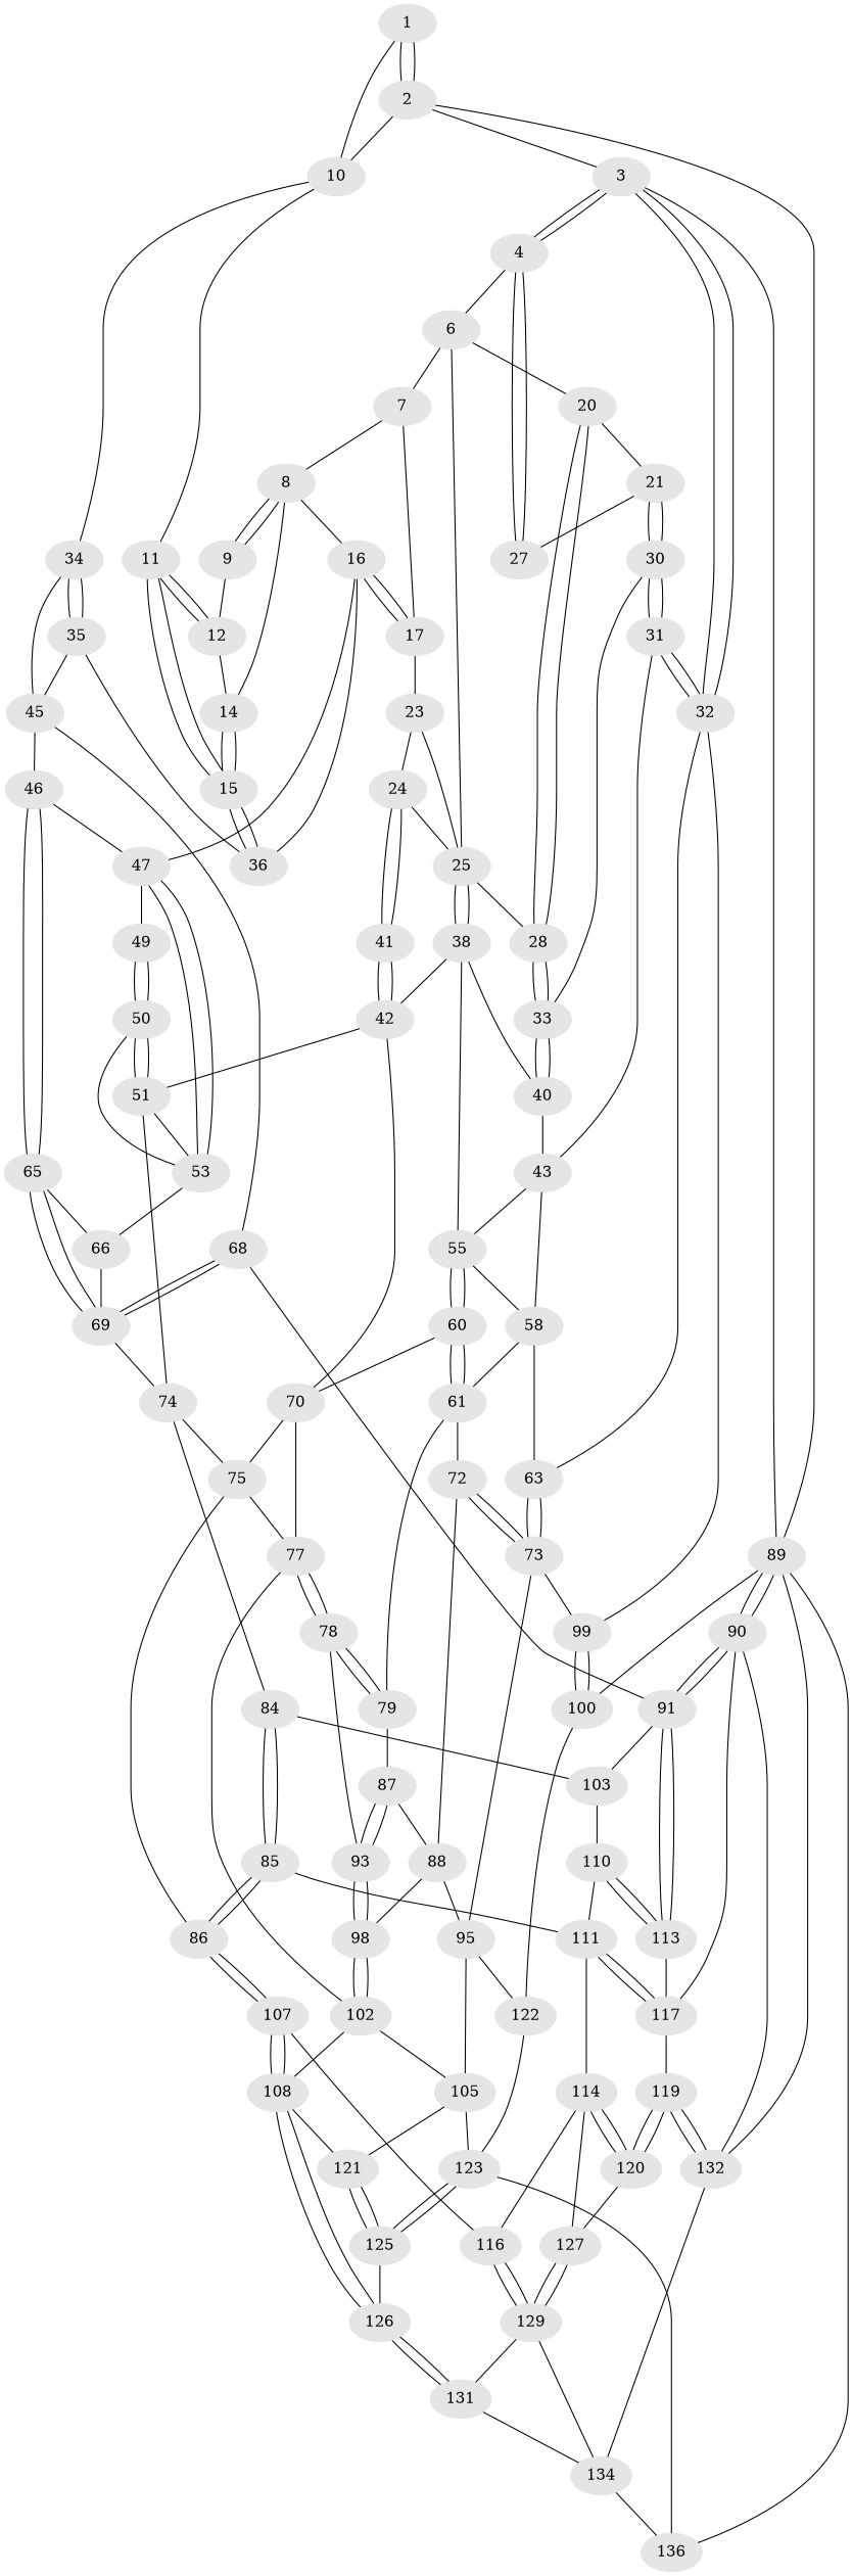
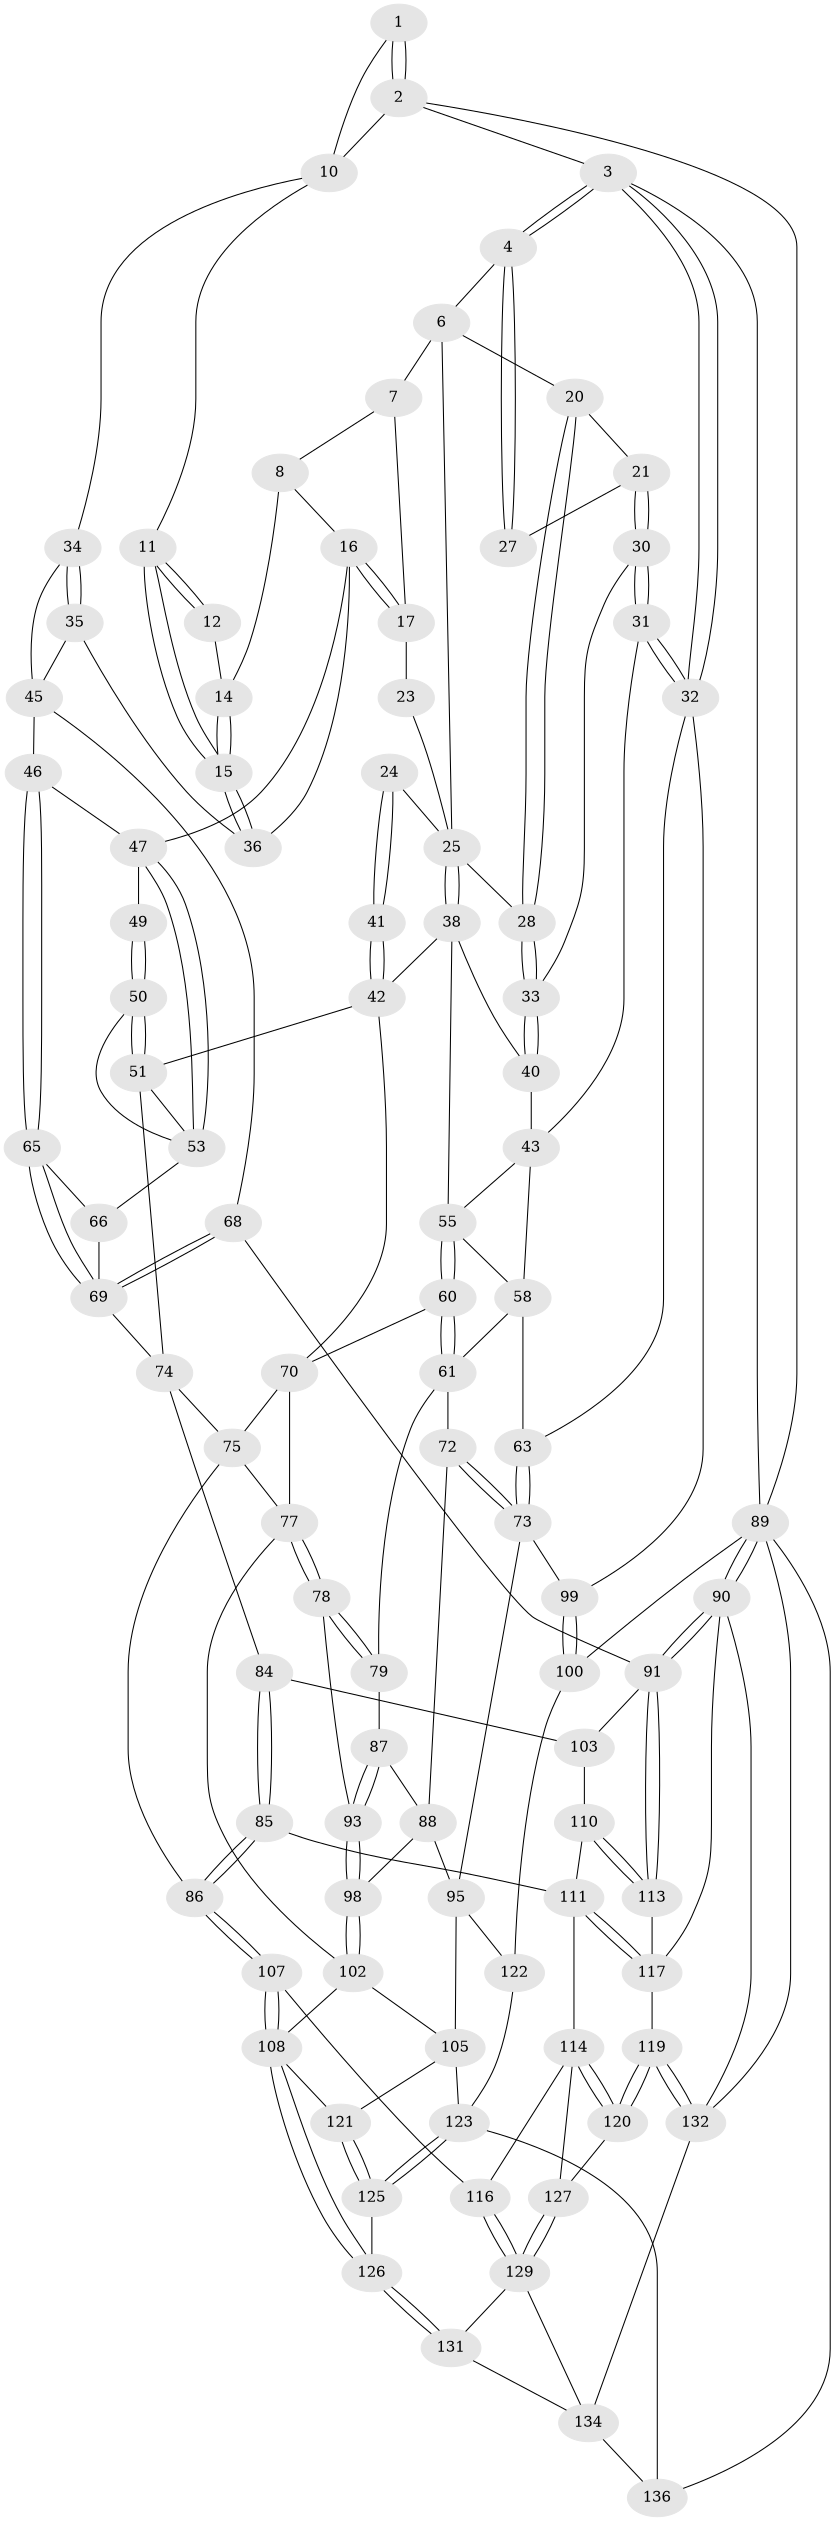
  graph {
    node [color=gray90 style=filled]
    1
    2
    10 [super="+29"]
    3
    89 [super="+101"]
    11
    34
    4 [super="+5"]
    32 [super="+64"]
    90 [super="+128"]
    100
    132 [super="+133"]
    136
    6 [super="+19"]
    n15 [label=27]
    63
    99
    7
    20
    25 [super="+26"]
    8 [super="+13"]
    17 [super="+18"]
    21
    28
    38 [super="+39"]
-   9
    14
    16 [super="+37"]
    23 [super="+27"]
    12
    15
    36
    47 [super="+48"]
    35
    45 [super="+57"]
    49
    53 [super="+67"]
    24
    30
    33
    31
    41
    42 [super="+52"]
    40
    55 [super="+56"]
    43 [super="+44"]
    58 [super="+59"]
    73 [super="+97"]
    46
    68
    51 [super="+71"]
    70 [super="+76"]
    60
    74 [super="+81"]
    75 [super="+82"]
    77 [super="+83"]
    61 [super="+62"]
    65
    69 [super="+80"]
    91 [super="+92"]
    66
    50 [super="+54"]
    84
    72
    79
    88 [super="+94"]
    87
    95 [super="+96"]
    103
    113
    86
    78
    102 [super="+104"]
    98
    105 [super="+106"]
    122
    85
    107
    93
    108 [super="+109"]
    111 [super="+112"]
    110
    117 [super="+118"]
    114 [super="+115"]
    116
    134 [super="+135"]
    119
    121
    123 [super="+124"]
    126
    125
    129 [super="+130"]
    131
    120
    127
    1 -- 2
    1 -- 2
    1 -- 10
    2 -- 10
    2 -- 3
    2 -- 89
    10 -- 11
    10 -- 34
    3 -- 89
    3 -- 4
    3 -- 4
    3 -- 32
    3 -- 32
    89 -- 90
    89 -- 90
    89 -- 100
    89 -- 132
    89 -- 136
    11 -- 12
    11 -- 12
    11 -- 15
    11 -- 15
    34 -- 35
    34 -- 35
    34 -- 45
    4 -- 6
    4 -- n15 [weight=2]
    4 -- n15
    32 -- 63
    32 -- 99
    90 -- 132
    90 -- 91
    90 -- 91
    90 -- 117
    100 -- 122
    132 -- 134
    6 -- 7
    6 -- 20
    6 -- 25
    63 -- 73
    63 -- 73
    99 -- 100
    99 -- 100
    7 -- 8
    7 -- 17
    20 -- 21
    20 -- 28
    20 -- 28
    25 -- 28
    25 -- 38
    25 -- 38
-   8 -- 9
-   8 -- 9
    8 -- 14
    8 -- 16
    17 -- 23 [weight=2]
    21 -- n15
    21 -- 30
    21 -- 30
    28 -- 33
    28 -- 33
    38 -- 42
    38 -- 40
    38 -- 55
-   9 -- 12
    14 -- 15
    14 -- 15
    16 -- 17
    16 -- 17
    16 -- 36
    16 -- 47
    23 -- 25
-   23 -- 24
    12 -- 14
    15 -- 36
    15 -- 36
    47 -- 49
    47 -- 53
    47 -- 53
    35 -- 36
    35 -- 45
    45 -- 46
    45 -- 68
    49 -- 50 [weight=2]
    49 -- 50
    53 -- 66
    24 -- 25
    24 -- 41
    24 -- 41
    30 -- 33
    30 -- 31
    30 -- 31
    33 -- 40
    33 -- 40
    31 -- 32
    31 -- 32
    31 -- 43
    41 -- 42
    41 -- 42
    42 -- 51
    42 -- 70
    40 -- 43
    55 -- 58
    55 -- 60
    55 -- 60
    43 -- 55
    43 -- 58
    58 -- 63
    58 -- 61
    73 -- 99
    73 -- 95
    46 -- 47
    46 -- 65
    46 -- 65
    68 -- 69
    68 -- 69
    68 -- 91
    51 -- 53
    51 -- 74
    70 -- 75
    70 -- 77
    60 -- 70
    60 -- 61
    60 -- 61
    74 -- 75
    74 -- 84
    75 -- 77
    75 -- 86
    77 -- 78
    77 -- 78
    77 -- 102
    61 -- 72
    61 -- 79
    65 -- 69
    65 -- 69
    65 -- 66
    69 -- 74
    91 -- 103
    91 -- 113
    91 -- 113
    66 -- 69
    50 -- 53
    50 -- 51
    50 -- 51
    84 -- 103
    84 -- 85
    84 -- 85
    72 -- 73
    72 -- 73
    72 -- 88
    79 -- 87
    88 -- 95
    88 -- 98
    87 -- 88
    87 -- 93
    87 -- 93
    95 -- 105
    95 -- 122
    103 -- 110
    113 -- 117
    86 -- 107
    86 -- 107
    78 -- 79
    78 -- 79
    78 -- 93
    102 -- 105
    102 -- 108
    98 -- 102
    98 -- 102
    105 -- 121
    105 -- 123
    122 -- 123
    85 -- 86
    85 -- 86
    85 -- 111
    107 -- 108
    107 -- 108
    107 -- 116
    93 -- 98
    93 -- 98
    108 -- 121
    108 -- 126
    108 -- 126
    111 -- 117
    111 -- 117
    111 -- 114
    110 -- 113
    110 -- 113
    110 -- 111
    117 -- 119
    114 -- 116
    114 -- 120
    114 -- 120
    114 -- 127
    116 -- 129
    116 -- 129
    134 -- 136
    119 -- 132
    119 -- 132
    119 -- 120
    119 -- 120
    121 -- 125
    121 -- 125
    123 -- 136
    123 -- 125
    123 -- 125
    126 -- 131
    126 -- 131
    125 -- 126
    129 -- 134
    129 -- 131
    131 -- 134
    120 -- 127
    127 -- 129
    127 -- 129
  }
